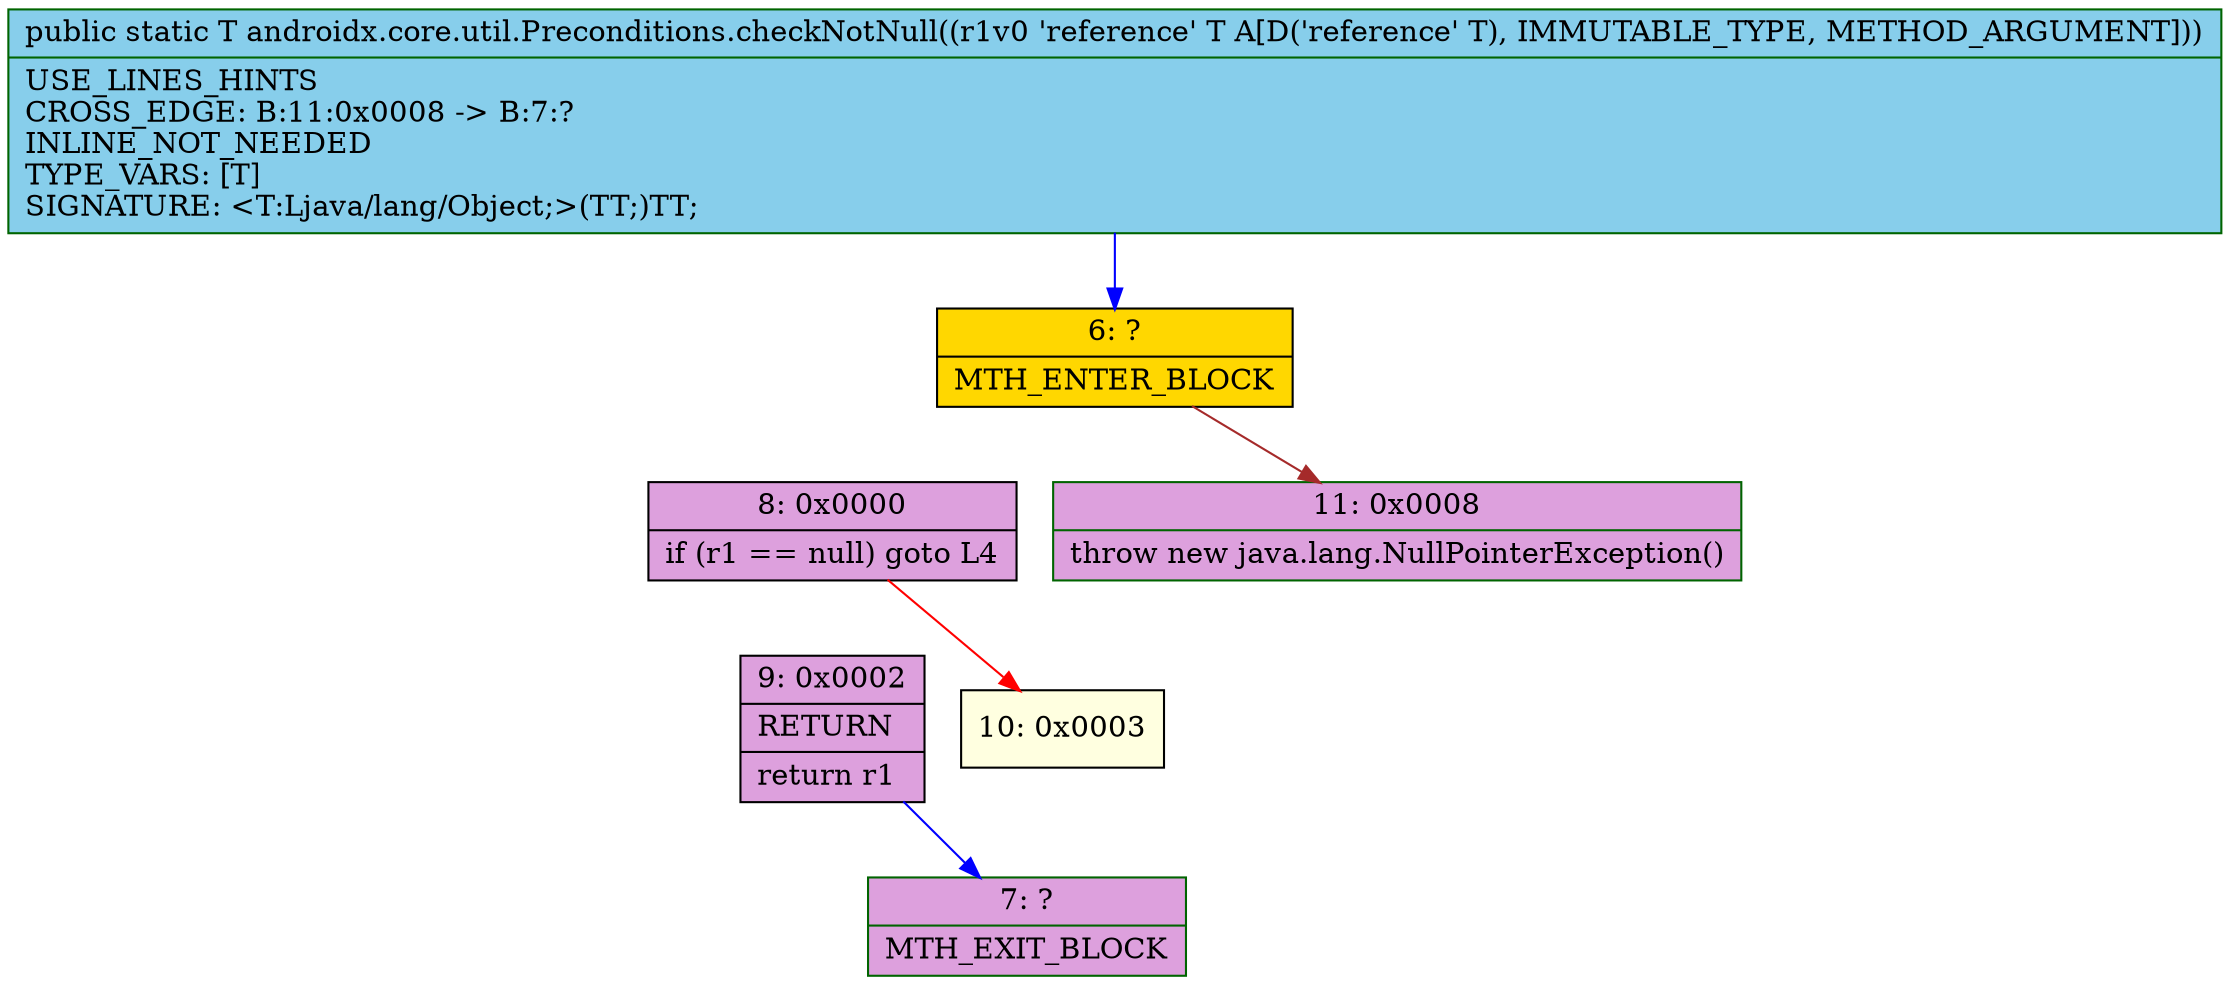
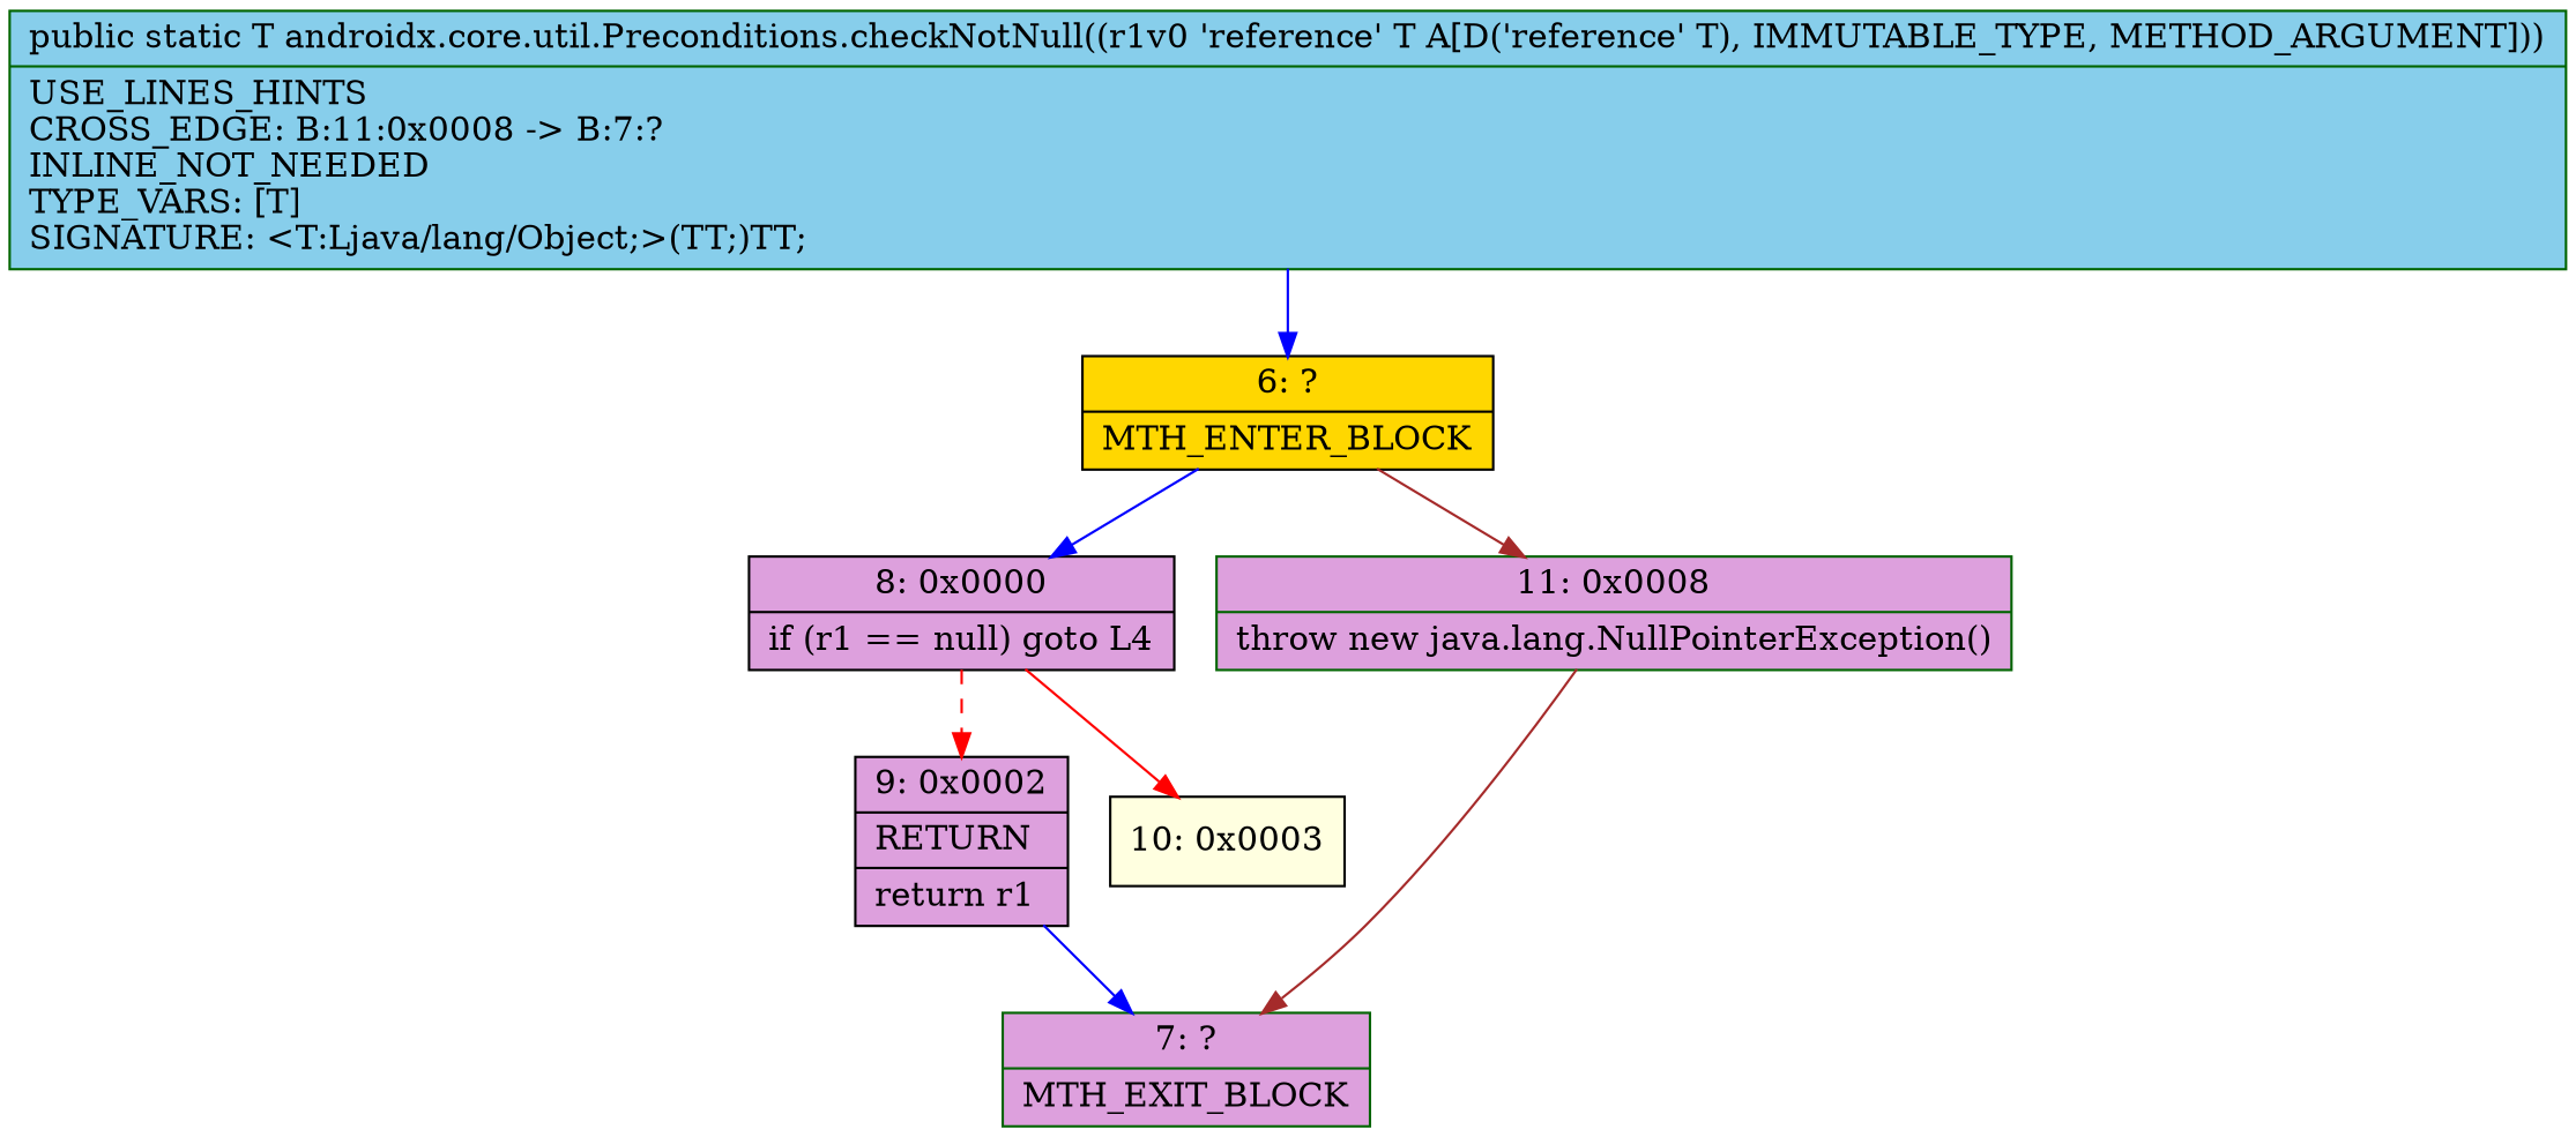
  digraph {
    node [color=black fillcolor=plum shape=record style=filled]
    edge [color=blue]
    n1 [fillcolor=gold label="{6\:\ ?|MTH_ENTER_BLOCK\l}"]
    n2 [label="{8\:\ 0x0000|if (r1 == null) goto L4\l}"]
    n3 [color=darkgreen label="{11\:\ 0x0008|throw new java.lang.NullPointerException()\l}"]
    n4 [label="{9\:\ 0x0002|RETURN\l|return r1\l}"]
    n5 [fillcolor=lightyellow label="{10\:\ 0x0003}"]
    n6 [color=darkgreen label="{7\:\ ?|MTH_EXIT_BLOCK\l}"]
    n7 [color=darkgreen fillcolor=skyblue label="{public static T androidx.core.util.Preconditions.checkNotNull((r1v0 'reference' T A[D('reference' T), IMMUTABLE_TYPE, METHOD_ARGUMENT]))  | USE_LINES_HINTS\lCROSS_EDGE: B:11:0x0008 \-\> B:7:?\lINLINE_NOT_NEEDED\lTYPE_VARS: [T]\lSIGNATURE: \<T:Ljava\/lang\/Object;\>(TT;)TT;\l}"]
+   n1 -> n2
    n1 -> n3 [color=brown]
+   n2 -> n4 [color=red style=dashed]
    n2 -> n5 [color=red]
+   n3 -> n6 [color=brown]
    n4 -> n6
    n7 -> n1
  }
